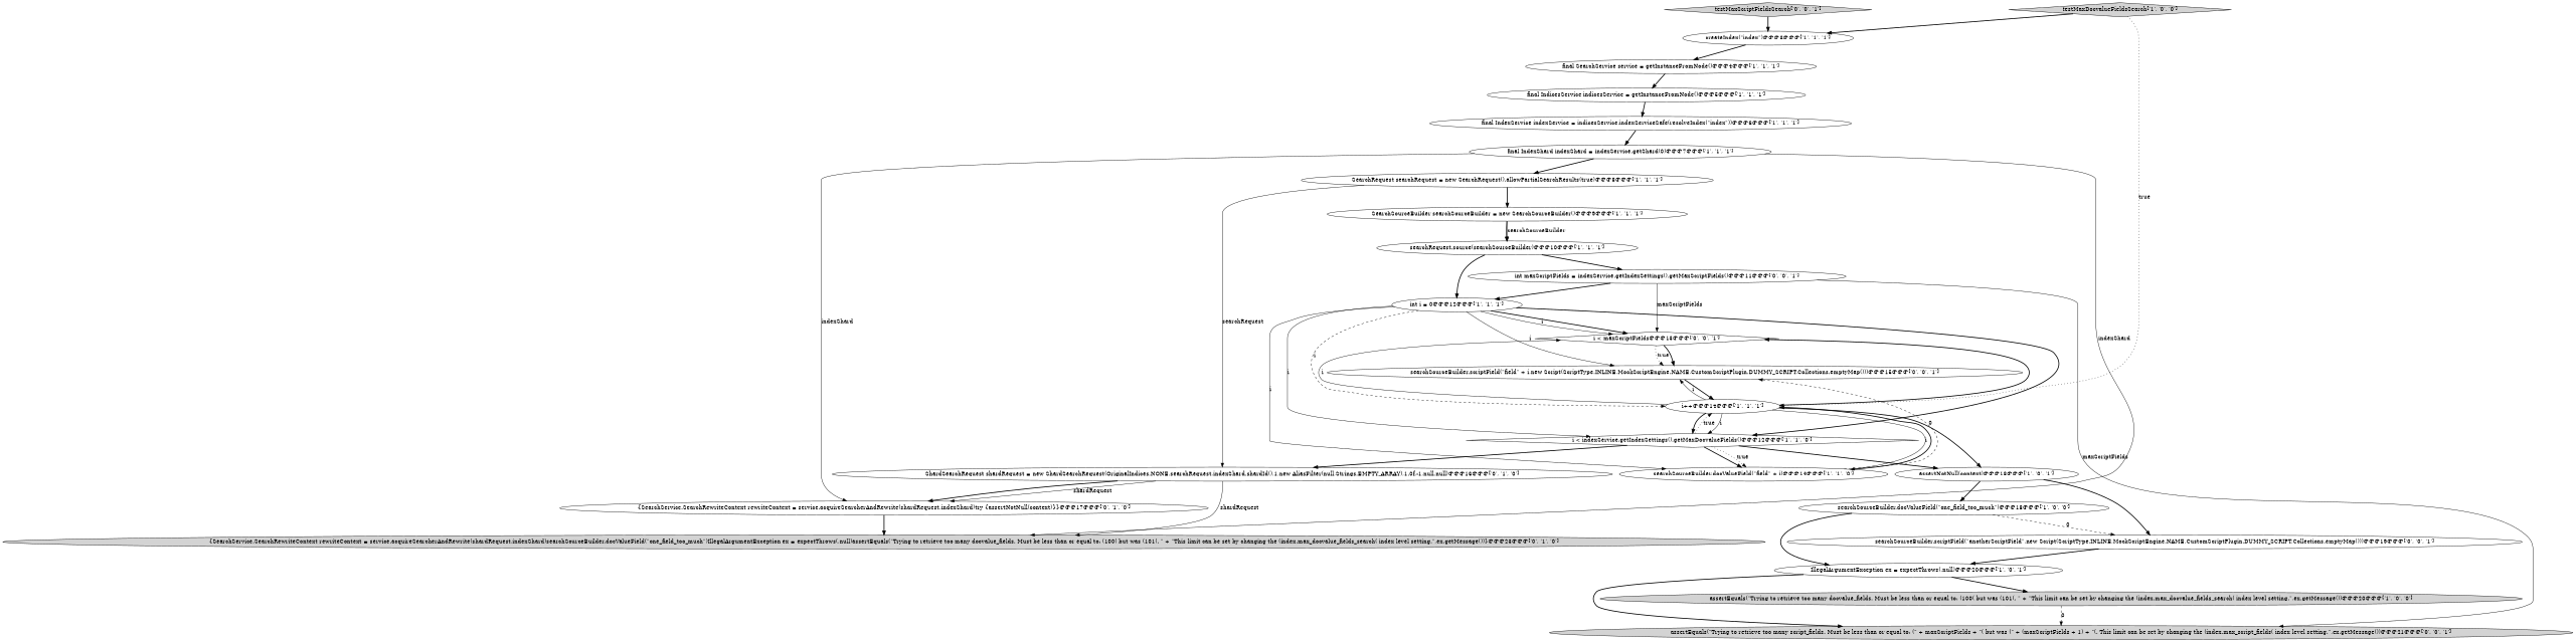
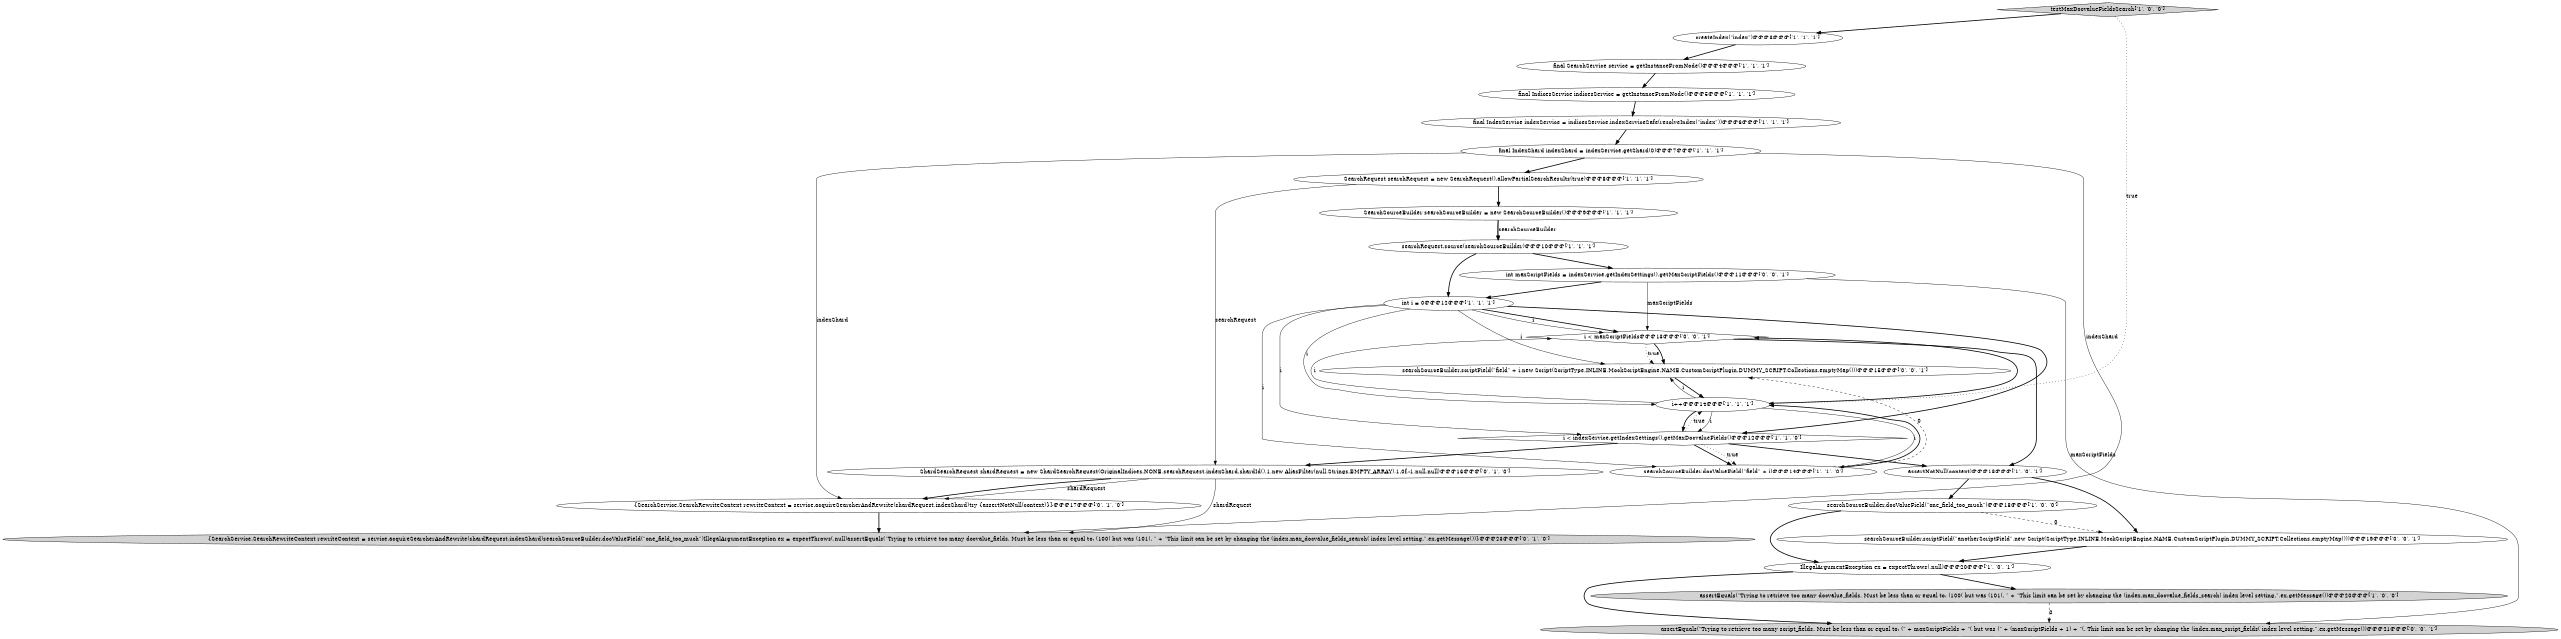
  digraph {
    node [fillcolor=white shape=ellipse style=filled]
    edge [style=bold]
    n1 [label="i < maxScriptFields@@@13@@@['0', '0', '1']" shape=diamond]
    n2 [label="searchSourceBuilder.scriptField(\"field\" + i,new Script(ScriptType.INLINE,MockScriptEngine.NAME,CustomScriptPlugin.DUMMY_SCRIPT,Collections.emptyMap()))@@@15@@@['0', '0', '1']"]
    n3 [label="assertNotNull(context)@@@18@@@['1', '0', '1']"]
    n4 [label="i++@@@14@@@['1', '1', '1']"]
    n5 [label="i < indexService.getIndexSettings().getMaxDocvalueFields()@@@12@@@['1', '1', '0']" shape=diamond]
    n6 [label="searchSourceBuilder.docValueField(\"field\" + i)@@@14@@@['1', '1', '0']"]
    n7 [label="searchSourceBuilder.scriptField(\"anotherScriptField\",new Script(ScriptType.INLINE,MockScriptEngine.NAME,CustomScriptPlugin.DUMMY_SCRIPT,Collections.emptyMap()))@@@19@@@['0', '0', '1']"]
    n8 [label="searchSourceBuilder.docValueField(\"one_field_too_much\")@@@18@@@['1', '0', '0']"]
    n9 [fillcolor=lightgray label="{SearchService.SearchRewriteContext rewriteContext = service.acquireSearcherAndRewrite(shardRequest,indexShard)searchSourceBuilder.docValueField(\"one_field_too_much\")IllegalArgumentException ex = expectThrows(,null)assertEquals(\"Trying to retrieve too many docvalue_fields. Must be less than or equal to: (100( but was (101(. \" + \"This limit can be set by changing the (index.max_docvalue_fields_search( index level setting.\",ex.getMessage())}@@@23@@@['0', '1', '0']"]
    n10 [label="final IndicesService indicesService = getInstanceFromNode()@@@5@@@['1', '1', '1']"]
    n11 [label="final IndexService indexService = indicesService.indexServiceSafe(resolveIndex(\"index\"))@@@6@@@['1', '1', '1']"]
    n12 [label="final IndexShard indexShard = indexService.getShard(0)@@@7@@@['1', '1', '1']"]
    n13 [label="ShardSearchRequest shardRequest = new ShardSearchRequest(OriginalIndices.NONE,searchRequest,indexShard.shardId(),1,new AliasFilter(null,Strings.EMPTY_ARRAY),1.0f,-1,null,null)@@@16@@@['0', '1', '0']"]
    n14 [label="{SearchService.SearchRewriteContext rewriteContext = service.acquireSearcherAndRewrite(shardRequest,indexShard)try {assertNotNull(context)}}@@@17@@@['0', '1', '0']"]
    n15 [fillcolor=lightgray label="assertEquals(\"Trying to retrieve too many docvalue_fields. Must be less than or equal to: (100( but was (101(. \" + \"This limit can be set by changing the (index.max_docvalue_fields_search( index level setting.\",ex.getMessage())@@@20@@@['1', '0', '0']"]
    n16 [fillcolor=lightgray label="assertEquals(\"Trying to retrieve too many script_fields. Must be less than or equal to: (\" + maxScriptFields + \"( but was (\" + (maxScriptFields + 1) + \"(. This limit can be set by changing the (index.max_script_fields( index level setting.\",ex.getMessage())@@@21@@@['0', '0', '1']"]
    n17 [label="IllegalArgumentException ex = expectThrows(,null)@@@20@@@['1', '0', '1']"]
    n18 [fillcolor=lightgray label="testMaxDocvalueFieldsSearch['1', '0', '0']" shape=diamond]
    n19 [label="createIndex(\"index\")@@@3@@@['1', '1', '1']"]
    n20 [label="final SearchService service = getInstanceFromNode()@@@4@@@['1', '1', '1']"]
    n21 [label="searchRequest.source(searchSourceBuilder)@@@10@@@['1', '1', '1']"]
    n22 [label="int maxScriptFields = indexService.getIndexSettings().getMaxScriptFields()@@@11@@@['0', '0', '1']"]
    n23 [label="int i = 0@@@12@@@['1', '1', '1']"]
    n24 [label="SearchRequest searchRequest = new SearchRequest().allowPartialSearchResults(true)@@@8@@@['1', '1', '1']"]
    n25 [label="SearchSourceBuilder searchSourceBuilder = new SearchSourceBuilder()@@@9@@@['1', '1', '1']"]
-   n26 [fillcolor=lightgray label="testMaxScriptFieldsSearch['0', '0', '1']" shape=diamond]
    n1 -> n2 [label=true style=dotted]
    n1 -> n2
-   n4 -> n3
+   n1 -> n3
    n2 -> n4
    n3 -> n7
    n3 -> n8
    n4 -> n1 [label=i style=solid]
    n4 -> n1
    n4 -> n2 [label=i style=solid]
    n4 -> n5 [label=i style=solid]
    n4 -> n5
    n4 -> n6 [label=i style=solid]
    n5 -> n3
    n5 -> n4 [label=true style=dotted]
    n5 -> n6
    n5 -> n6 [label=true style=dotted]
    n5 -> n13
    n6 -> n2 [label=0 style=dashed]
    n6 -> n4
    n7 -> n17
    n8 -> n7 [label=0 style=dashed]
    n8 -> n17
    n10 -> n11
    n11 -> n12
    n12 -> n9 [label=indexShard style=solid]
    n12 -> n14 [label=indexShard style=solid]
    n12 -> n24
    n13 -> n9 [label=shardRequest style=solid]
    n13 -> n14 [label=shardRequest style=solid]
    n13 -> n14
    n14 -> n9
    n15 -> n16 [label=0 style=dashed]
    n17 -> n15
    n17 -> n16
    n18 -> n4 [label=true style=dotted]
    n18 -> n19
    n19 -> n20
    n20 -> n10
    n21 -> n22
    n21 -> n23
    n22 -> n1 [label=maxScriptFields style=solid]
    n22 -> n16 [label=maxScriptFields style=solid]
    n22 -> n23
    n23 -> n1
    n23 -> n1 [label=i style=solid]
    n23 -> n2 [label=i style=solid]
-   n23 -> n4 [label=i style=dashed]
+   n23 -> n4 [label=i style=solid]
    n23 -> n5
    n23 -> n5 [label=i style=solid]
    n23 -> n6 [label=i style=solid]
    n24 -> n13 [label=searchRequest style=solid]
    n24 -> n25
    n25 -> n21
    n25 -> n21 [label=searchSourceBuilder style=solid]
-   n26 -> n19
  }
